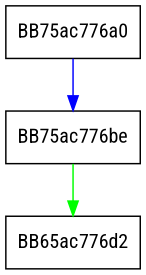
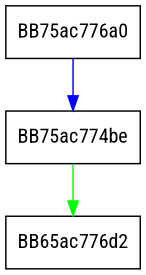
  digraph {
    fontname="Roboto Condensed"
    splines=ortho
    node [fontname="Roboto Condensed" shape=box]
    edge [fontname="Roboto Condensed"]
    BB75ac776a0
-   BB75ac776be
+   BB75ac776be [label=BB75ac774be]
    n3 [label=BB65ac776d2]
    BB75ac776a0 -> BB75ac776be [color=blue]
    BB75ac776be -> n3 [color=green]
  }
